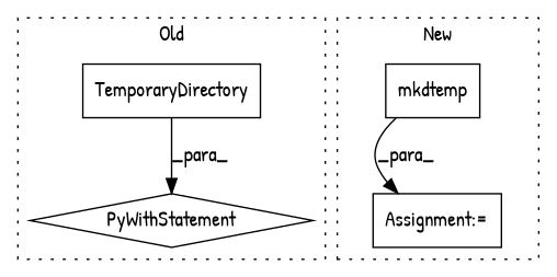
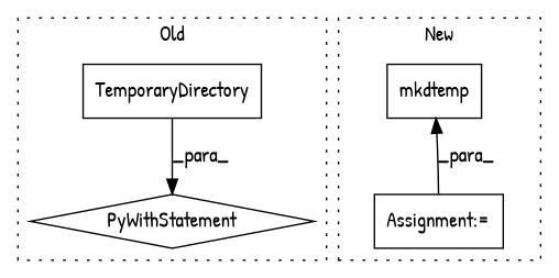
  digraph {
    fontname="Patrick Hand"
    node [a=32 fontname="Patrick Hand" shape=box]
    edge [fontname="Patrick Hand"]
    n1 [a=104 l="10,2" label=PyWithStatement s="1384,1423" shape=diamond]
    n2 [l=20 label=TemporaryDirectory s=1403]
    n3 [l=9 label=mkdtemp s=1463]
    n4 [a=7 l=1 label="Assignment:=" s=1453]
    subgraph cluster_1 {
      label=Old
      style=dotted
      n1
      n2
    }
    subgraph cluster_2 {
      label=New
      style=dotted
      n3
      n4
    }
    n2 -> n1 [label=_para_]
-   n3 -> n4 [label=_para_]
+   n4 -> n3 [label=_para_]
  }
